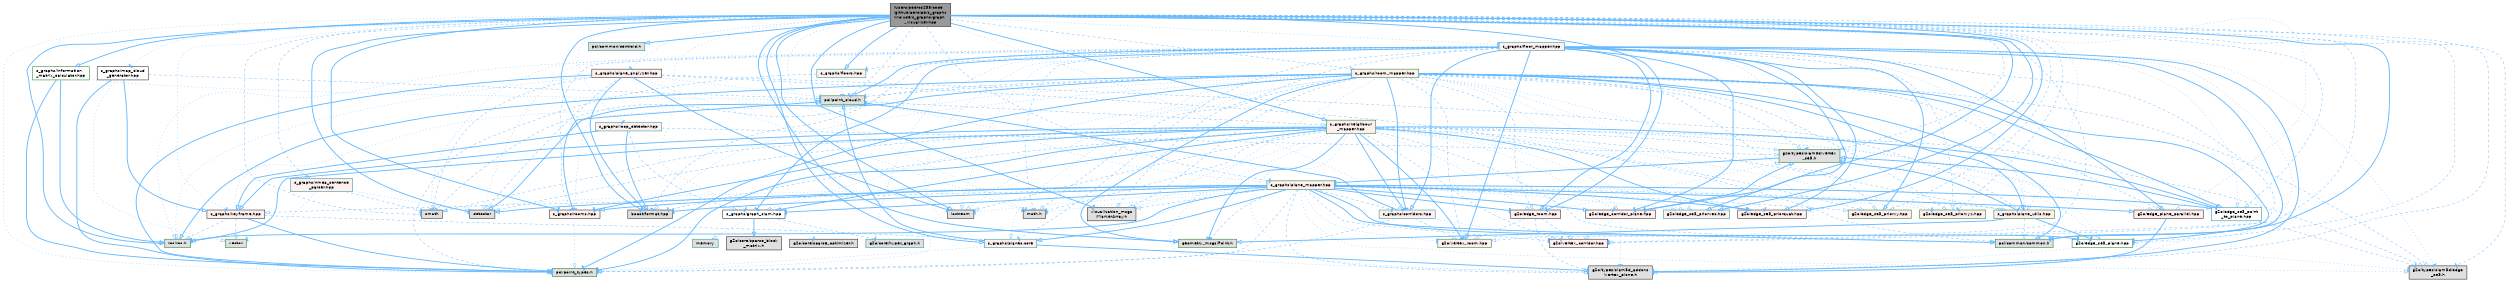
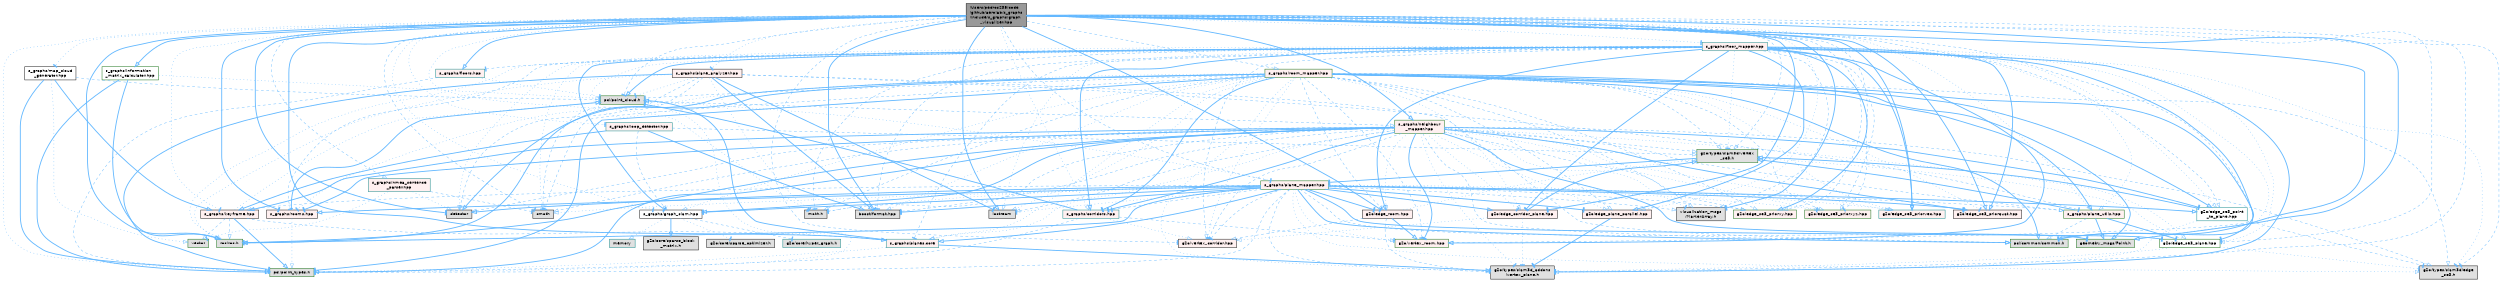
  digraph {
    node [color=black fillcolor="#FFF0F0" fontname=Helvetica fontsize=10 shape=box style=filled]
    edge [arrowhead=onormal color=steelblue1 fontname=Helvetica fontsize=10 labelfontname=Helvetica labelfontsize=10 style=bold]
    n1 [fillcolor=grey60 fontcolor=black height=0.2 label="/Users/pedros235/code\l/github/aerolab/s_graphs\l/include/s_graphs/graph\l_visualizer.hpp" width=0.4]
    n2 [fillcolor="#E0E0E0" height=0.2 label=iostream width=0.4]
    n3 [fillcolor="#E0E0E0" height=0.2 label=detector width=0.4]
    n4 [fillcolor="#E0E0E0" height=0.2 label=cmath width=0.4]
    n5 [fillcolor="#E0E0E0" height=0.2 label="math.h" width=0.4]
    n6 [fillcolor="#E0E0E0" height=0.2 label="boost/format.hpp" width=0.4]
    n7 [color=darkgreen fillcolor="#E0E0E0" height=0.2 label="ros/ros.h" width=0.4]
    n8 [fillcolor="#E0E0E0" height=0.2 label="visualization_msgs\l/MarkerArray.h" width=0.4]
    n9 [color=darkgreen fillcolor="#E0E0E0" height=0.2 label="geometry_msgs/Point.h" width=0.4]
    n10 [color=darkgreen fillcolor="#E0E0E0" height=0.2 label="pcl/point_types.h" width=0.4]
    n11 [color=darkgreen fillcolor="#E0E0E0" height=0.2 label="pcl/point_cloud.h" width=0.4]
    n12 [color=darkgreen fillcolor="#E0E0E0" height=0.2 label="pcl/common/common.h" width=0.4]
-   n13 [color=teal fillcolor="#E0E0E0" height=0.2 label="pcl/common/centroid.h" width=0.4]
    n14 [fillcolor=white height=0.2 label="s_graphs/graph_slam.hpp" width=0.4]
    n15 [height=0.2 label="s_graphs/keyframe.hpp" width=0.4]
    n16 [color=teal height=0.2 label="s_graphs/planes.core" width=0.4]
    n17 [fillcolor="#E0E0E0" height=0.2 label="g2o/types/slam3d_addons\l/vertex_plane.h" width=0.4]
    n18 [color=teal height=0.2 label="s_graphs/corridors.hpp" width=0.4]
    n19 [height=0.2 label="g2o/vertex_corridor.hpp" width=0.4]
    n20 [color=darkgreen height=0.2 label="g2o/vertex_room.hpp" width=0.4]
    n21 [height=0.2 label="s_graphs/rooms.hpp" width=0.4]
    n22 [color=teal height=0.2 label="s_graphs/floors.hpp" width=0.4]
    n23 [color=teal height=0.2 label="s_graphs/loop_detector.hpp" width=0.4]
    n24 [color=darkgreen fillcolor="#E0E0E0" height=0.2 label="g2o/types/slam3d/vertex\l_se3.h" width=0.4]
    n25 [color=darkgreen fillcolor=white height=0.2 label="s_graphs/information\l_matrix_calculator.hpp" width=0.4]
    n26 [fillcolor=white height=0.2 label="s_graphs/map_cloud\l_generator.hpp" width=0.4]
    n27 [color=teal height=0.2 label="s_graphs/nmea_sentence\l_parser.hpp" width=0.4]
    n28 [color=darkgreen height=0.2 label="s_graphs/plane_utils.hpp" width=0.4]
    n29 [color=darkgreen fillcolor=white height=0.2 label="g2o/edge_se3_plane.hpp" width=0.4]
    n30 [fillcolor="#E0E0E0" height=0.2 label="g2o/types/slam3d/edge\l_se3.h" width=0.4]
    n31 [color=darkgreen height=0.2 label="s_graphs/room_mapper.hpp" width=0.4]
    n32 [color=darkgreen height=0.2 label="g2o/edge_se3_priorxy.hpp" width=0.4]
    n33 [color=darkgreen height=0.2 label="g2o/edge_se3_priorxyz.hpp" width=0.4]
    n34 [color=teal height=0.2 label="g2o/edge_se3_priorvec.hpp" width=0.4]
    n35 [height=0.2 label="g2o/edge_se3_priorquat.hpp" width=0.4]
    n36 [color=teal fillcolor=white height=0.2 label="g2o/edge_se3_point\l_to_plane.hpp" width=0.4]
    n37 [height=0.2 label="g2o/edge_plane_parallel.hpp" width=0.4]
    n38 [height=0.2 label="g2o/edge_corridor_plane.hpp" width=0.4]
    n39 [height=0.2 label="g2o/edge_room.hpp" width=0.4]
    n40 [color=teal height=0.2 label="s_graphs/floor_mapper.hpp" width=0.4]
    n41 [color=darkgreen height=0.2 label="s_graphs/plane_mapper.hpp" width=0.4]
    n42 [color=darkgreen height=0.2 label="s_graphs/neighbour\l_mapper.hpp" width=0.4]
    n43 [height=0.2 label="s_graphs/plane_analyzer.hpp" width=0.4]
    n44 [color=teal fillcolor="#E0E0E0" height=0.2 label=memory width=0.4]
    n45 [fillcolor="#E0E0E0" height=0.2 label="g2o/core/sparse_block\l_matrix.h" width=0.4]
    n46 [fillcolor="#E0E0E0" height=0.2 label="g2o/core/sparse_optimizer.h" width=0.4]
    n47 [color=teal fillcolor="#E0E0E0" height=0.2 label="g2o/core/hyper_graph.h" width=0.4]
    n48 [color=darkgreen fillcolor="#E0E0E0" height=0.2 label=vector width=0.4]
    n1 -> n2
    n1 -> n3 [arrowhead=tee]
    n1 -> n4 [arrowhead=tee style=dashed]
    n1 -> n5 [arrowhead=tee style=dotted]
    n1 -> n6 [arrowhead=tee]
    n1 -> n7
    n1 -> n8 [arrowhead=tee]
    n1 -> n9
    n1 -> n10 [arrowhead=tee style=dotted]
    n1 -> n11 [arrowhead=tee style=dashed]
    n1 -> n12 [arrowhead=tee]
-   n1 -> n13
    n1 -> n14 [arrowhead=tee style=dotted]
    n1 -> n15 [arrowhead=tee style=dotted]
    n1 -> n16
    n1 -> n17 [arrowhead=tee style=dashed]
    n1 -> n18 [style=dotted]
    n1 -> n19 [arrowhead=tee style=dashed]
    n1 -> n20 [style=dashed]
    n1 -> n21 [arrowhead=tee]
    n1 -> n22
    n1 -> n23 [arrowhead=tee style=dotted]
    n1 -> n24 [style=dashed]
    n1 -> n25
    n1 -> n26 [arrowhead=tee style=dotted]
    n1 -> n27 [style=dashed]
    n1 -> n28 [style=dotted]
    n1 -> n29 [style=dashed]
    n1 -> n30 [arrowhead=tee style=dashed]
    n1 -> n31 [style=dashed]
    n1 -> n32 [style=dashed]
    n1 -> n33 [arrowhead=tee style=dashed]
    n1 -> n34
    n1 -> n35
    n1 -> n36 [style=dashed]
    n1 -> n37 [style=dotted]
    n1 -> n38 [arrowhead=tee]
    n1 -> n39 [arrowhead=tee]
    n1 -> n40 [arrowhead=tee style=dotted]
    n1 -> n41 [arrowhead=tee style=dashed]
    n1 -> n42
    n1 -> n43 [arrowhead=tee style=dotted]
    n11 -> n42 [style=dashed]
    n14 -> n44 [style=dotted]
    n14 -> n45
    n14 -> n46 [arrowhead=tee style=dotted]
    n14 -> n47 [arrowhead=tee style=dashed]
    n15 -> n7 [style=dashed]
    n15 -> n10
    n15 -> n11 [arrowhead=tee style=dotted]
    n15 -> n16 [style=dashed]
    n15 -> n48 [style=dashed]
    n16 -> n10 [style=dotted]
    n16 -> n11
    n16 -> n17
    n18 -> n10 [style=dashed]
    n18 -> n11 [arrowhead=tee]
    n18 -> n19 [style=dotted]
    n18 -> n20 [style=dashed]
    n21 -> n10 [style=dotted]
    n21 -> n11
    n22 -> n10 [arrowhead=tee style=dashed]
    n22 -> n11 [arrowhead=tee style=dotted]
    n23 -> n6
    n23 -> n14 [style=dashed]
    n23 -> n15
    n23 -> n24 [style=dashed]
    n24 -> n41 [arrowhead=tee]
    n25 -> n7
    n25 -> n10
    n25 -> n11 [style=dotted]
    n26 -> n10
    n26 -> n11 [arrowhead=tee style=dashed]
    n26 -> n15
    n26 -> n48 [style=dotted]
    n27 -> n3 [style=dotted]
    n27 -> n4 [arrowhead=tee style=dashed]
    n27 -> n48 [arrowhead=tee style=dotted]
    n28 -> n9
    n28 -> n12 [style=dashed]
    n28 -> n24
    n28 -> n29 [arrowhead=tee]
    n29 -> n17 [arrowhead=tee style=dotted]
    n29 -> n24 [arrowhead=tee style=dotted]
    n29 -> n30 [arrowhead=tee style=dotted]
    n31 -> n2 [style=dotted]
    n31 -> n3
    n31 -> n4 [arrowhead=tee style=dashed]
    n31 -> n5 [style=dashed]
    n31 -> n6 [style=dotted]
    n31 -> n7
    n31 -> n8 [style=dashed]
    n31 -> n9
    n31 -> n10 [arrowhead=tee]
    n31 -> n11 [arrowhead=tee style=dashed]
    n31 -> n12
    n31 -> n14 [style=dotted]
    n31 -> n16 [style=dotted]
    n31 -> n17 [arrowhead=tee style=dotted]
    n31 -> n18 [arrowhead=tee]
    n31 -> n19 [arrowhead=tee style=dotted]
    n31 -> n20 [arrowhead=tee style=dashed]
    n31 -> n21 [arrowhead=tee style=dotted]
    n31 -> n24 [style=dashed]
    n31 -> n28
    n31 -> n29 [arrowhead=tee]
    n31 -> n30 [style=dashed]
    n31 -> n32 [style=dashed]
    n31 -> n33 [style=dashed]
    n31 -> n34 [style=dotted]
    n31 -> n35 [arrowhead=tee style=dotted]
    n31 -> n36
    n31 -> n37 [style=dashed]
    n31 -> n38 [style=dotted]
    n31 -> n39 [style=dashed]
    n36 -> n17 [style=dotted]
    n36 -> n24
    n36 -> n30 [arrowhead=tee style=dashed]
    n37 -> n17 [arrowhead=tee]
    n38 -> n17 [arrowhead=tee style=dotted]
    n38 -> n19 [style=dotted]
    n38 -> n24
    n39 -> n17 [arrowhead=tee style=dashed]
    n39 -> n19 [style=dashed]
-   n39 -> n20 [style=dashed]
+   n39 -> n20
    n39 -> n24 [style=dotted]
    n40 -> n2 [style=dotted]
    n40 -> n3 [style=dotted]
    n40 -> n4 [arrowhead=tee style=dotted]
    n40 -> n5 [arrowhead=tee style=dashed]
    n40 -> n6 [arrowhead=tee style=dashed]
    n40 -> n7 [style=dotted]
    n40 -> n8 [style=dashed]
    n40 -> n9 [style=dotted]
    n40 -> n10 [style=dotted]
    n40 -> n11
    n40 -> n12
    n40 -> n14 [arrowhead=tee]
    n40 -> n16 [arrowhead=tee style=dashed]
    n40 -> n17 [arrowhead=tee]
    n40 -> n18
    n40 -> n19 [style=dashed]
    n40 -> n20
    n40 -> n21 [arrowhead=tee style=dashed]
    n40 -> n22 [arrowhead=tee style=dashed]
    n40 -> n24 [arrowhead=tee style=dotted]
    n40 -> n28 [style=dotted]
    n40 -> n29 [arrowhead=tee style=dotted]
    n40 -> n30 [arrowhead=tee style=dotted]
    n40 -> n32
    n40 -> n33 [style=dashed]
    n40 -> n34
    n40 -> n35
    n40 -> n36 [style=dotted]
    n40 -> n37
    n40 -> n38 [arrowhead=tee]
    n40 -> n39
    n41 -> n2 [arrowhead=tee style=dotted]
    n41 -> n3
    n41 -> n4 [style=dotted]
    n41 -> n5 [arrowhead=tee style=dotted]
    n41 -> n6 [arrowhead=tee]
    n41 -> n7 [arrowhead=tee]
    n41 -> n8 [style=dashed]
    n41 -> n9 [arrowhead=tee style=dashed]
    n41 -> n10 [arrowhead=tee style=dashed]
    n41 -> n11 [style=dotted]
    n41 -> n12
    n41 -> n14 [arrowhead=tee]
    n41 -> n15 [style=dashed]
    n41 -> n16
    n41 -> n17 [style=dashed]
    n41 -> n18 [arrowhead=tee style=dashed]
    n41 -> n19 [arrowhead=tee style=dashed]
    n41 -> n20 [arrowhead=tee style=dotted]
    n41 -> n21
    n41 -> n28 [style=dashed]
    n41 -> n29 [arrowhead=tee]
    n41 -> n30 [style=dotted]
    n41 -> n32 [style=dashed]
    n41 -> n33 [arrowhead=tee style=dotted]
    n41 -> n34 [style=dotted]
    n41 -> n35
    n41 -> n36
-   n41 -> n37
+   n41 -> n37 [arrowhead=tee]
    n41 -> n38
    n41 -> n39 [arrowhead=tee]
    n42 -> n2 [style=dashed]
    n42 -> n3 [style=dashed]
    n42 -> n4 [style=dashed]
    n42 -> n5 [arrowhead=tee style=dashed]
    n42 -> n6 [arrowhead=tee style=dashed]
    n42 -> n7
    n42 -> n8 [arrowhead=tee style=dotted]
    n42 -> n9 [arrowhead=tee]
    n42 -> n10 [arrowhead=tee]
    n42 -> n12 [style=dashed]
    n42 -> n14
    n42 -> n15
    n42 -> n16 [style=dotted]
    n42 -> n17 [arrowhead=tee style=dotted]
    n42 -> n18 [arrowhead=tee]
    n42 -> n19 [arrowhead=tee style=dashed]
    n42 -> n20 [arrowhead=tee]
    n42 -> n21 [arrowhead=tee]
    n42 -> n24 [style=dashed]
    n42 -> n28 [style=dashed]
    n42 -> n29 [style=dotted]
    n42 -> n30 [style=dashed]
    n42 -> n32 [style=dashed]
-   n33 -> n42 [style=dotted]
+   n42 -> n33 [style=dotted]
    n42 -> n34 [style=dotted]
    n42 -> n35 [arrowhead=tee]
    n42 -> n36 [arrowhead=tee]
    n42 -> n37 [style=dotted]
    n42 -> n38 [arrowhead=tee style=dotted]
    n42 -> n39 [style=dotted]
    n43 -> n2 [arrowhead=tee]
    n43 -> n3 [style=dashed]
    n43 -> n4 [style=dashed]
    n43 -> n5 [arrowhead=tee style=dotted]
    n43 -> n6
    n43 -> n7 [style=dotted]
    n43 -> n10 [arrowhead=tee]
    n43 -> n11 [arrowhead=tee style=dotted]
    n43 -> n12 [style=dashed]
    n43 -> n28 [arrowhead=tee style=dashed]
  }
